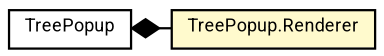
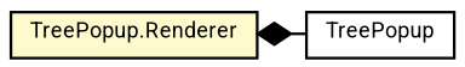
  digraph {
    nodesep=0.15
    rankdir=LR
    ranksep=0.25
    node [fontcolor=black fontname=Roboto fontsize=8 margin=0 shape=plaintext]
    n1 [height=0 label=<<table title="de.lmu.ifi.dbs.elki.gui.util.TreePopup" border="0" cellborder="1" cellspacing="0" cellpadding="2" href="TreePopup.html" target="_parent"> 		<tr><td><table border="0" cellspacing="0" cellpadding="1"> 		<tr><td align="center" balign="center"> <font face="Roboto">TreePopup</font> </td></tr> 		</table></td></tr> 		</table>> width=0]
    n2 [height=0 label=<<table title="de.lmu.ifi.dbs.elki.gui.util.TreePopup.Renderer" border="0" cellborder="1" cellspacing="0" cellpadding="2" bgcolor="lemonChiffon" href="TreePopup.Renderer.html" target="_parent"> 		<tr><td><table border="0" cellspacing="0" cellpadding="1"> 		<tr><td align="center" balign="center"> <font face="Roboto">TreePopup.Renderer</font> </td></tr> 		</table></td></tr> 		</table>> width=0]
-   n1 -> n2 [arrowhead=none arrowtail=diamond color=black dir=back fontname=Roboto fontsize=7 labelfontname=Roboto labelfontsize=7 weight=6]
+   n2 -> n1 [arrowhead=none arrowtail=diamond color=black dir=back fontname=Roboto fontsize=7 labelfontname=Roboto labelfontsize=7 weight=6]
  }
